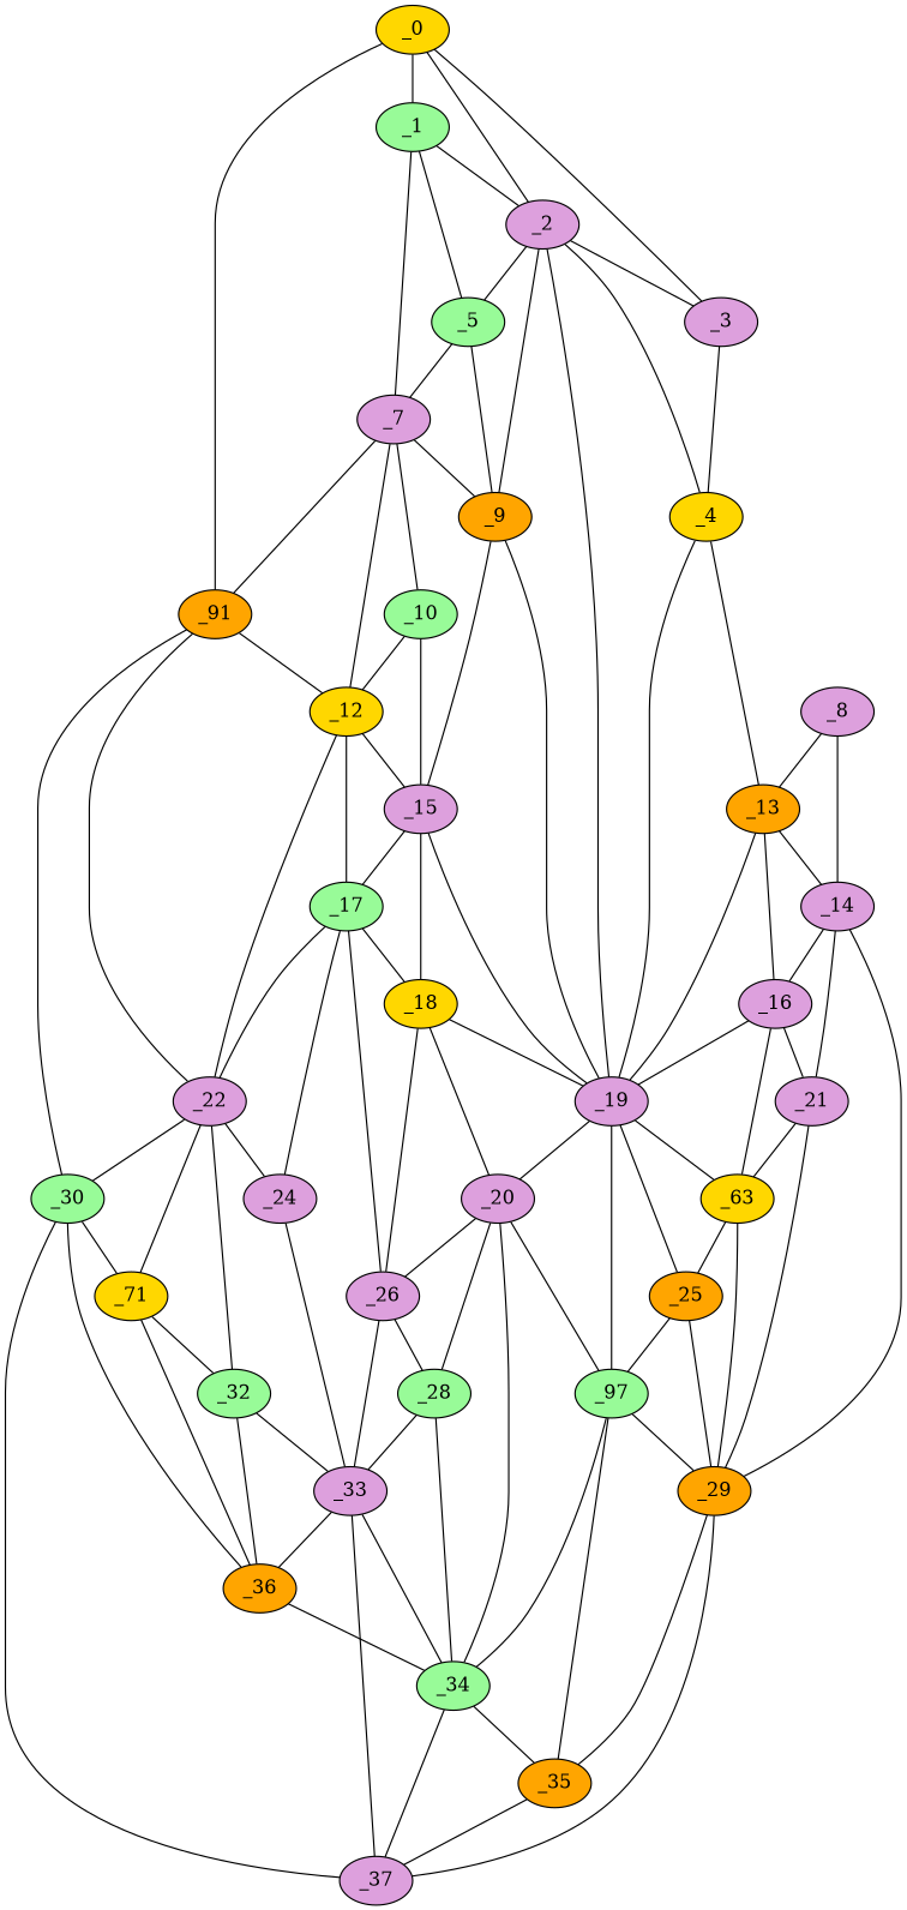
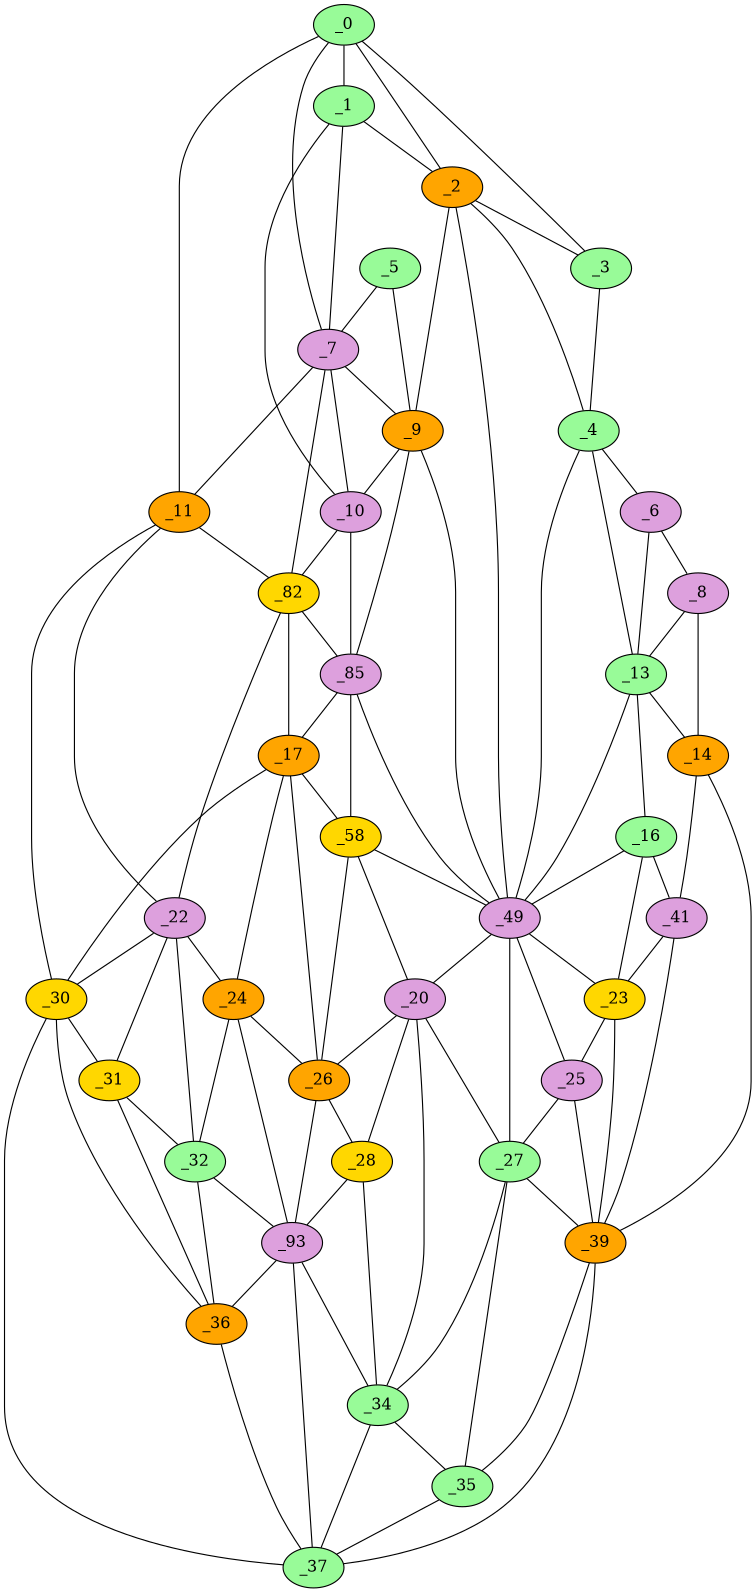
  graph {
    node [fillcolor=palegreen style=filled x=94 y=15]
    edge [valence=2]
-   _0 [fillcolor=gold x=5]
+   _0 [x=5]
    _1 [x=24 y=57]
-   _2 [fillcolor=plum x=24 y=82]
-   _3 [fillcolor=plum x=24 y=86]
+   _2 [fillcolor=orange x=24 y=82]
+   _3 [x=24 y=86]
    _7 [fillcolor=plum x=35 y=48]
-   _11 [fillcolor=orange x=46 y=10 label=_91]
+   _11 [fillcolor=orange x=46 y=10]
    _5 [x=30 y=59]
-   _4 [fillcolor=gold x=28 y=94]
+   _4 [x=28 y=94]
    _9 [fillcolor=orange x=42 y=54]
-   _19 [fillcolor=plum x=68 y=77]
-   _10 [x=45 y=50]
-   _12 [fillcolor=gold x=47 y=44]
+   _19 [fillcolor=plum x=68 y=77 label=_49]
+   _10 [fillcolor=plum x=45 y=50]
+   _12 [fillcolor=gold x=47 y=44 label=_82]
    _22 [fillcolor=plum x=72 y=45]
-   _30 [x=89]
-   _13 [fillcolor=orange x=50 y=109]
-   _15 [fillcolor=plum x=55 y=52]
-   _23 [fillcolor=gold x=73 y=102 label=_63]
+   _30 [fillcolor=gold x=89]
+   _6 [fillcolor=plum x=31 y=100]
+   _13 [x=50 y=109]
+   _15 [fillcolor=plum x=55 y=52 label=_85]
+   _23 [fillcolor=gold x=73 y=102]
    _20 [fillcolor=plum x=70 y=71]
-   _25 [fillcolor=orange x=77 y=96]
-   _27 [x=82 y=90 label=_97]
-   _17 [x=66 y=50]
-   _24 [fillcolor=plum x=76 y=47]
-   _31 [fillcolor=gold y=28 label=_71]
+   _25 [fillcolor=plum x=77 y=96]
+   _27 [x=82 y=90]
+   _17 [fillcolor=orange x=66 y=50]
+   _24 [fillcolor=orange x=76 y=47]
+   _31 [fillcolor=gold y=28]
    _32 [y=37]
-   _37 [fillcolor=plum x=121 y=39]
+   _37 [x=121 y=39]
    _36 [fillcolor=orange x=114 y=34]
    _8 [fillcolor=plum x=39 y=107]
-   _14 [fillcolor=plum x=54 y=114]
-   _16 [fillcolor=plum x=57 y=109]
-   _18 [fillcolor=gold x=66 y=58]
-   _29 [fillcolor=orange x=88 y=115]
-   _26 [fillcolor=plum x=78 y=54]
-   _28 [x=86 y=62]
+   _14 [fillcolor=orange x=54 y=114]
+   _16 [x=57 y=109]
+   _18 [fillcolor=gold x=66 y=58 label=_58]
+   _29 [fillcolor=orange x=88 y=115 label=_39]
+   _26 [fillcolor=orange x=78 y=54]
+   _28 [fillcolor=gold x=86 y=62]
    _34 [y=73]
-   _35 [fillcolor=orange y=88]
-   _21 [fillcolor=plum x=71 y=107]
-   _33 [fillcolor=plum y=44]
+   _35 [y=88]
+   _21 [fillcolor=plum x=71 y=107 label=_41]
+   _33 [fillcolor=plum y=44 label=_93]
    _0 -- _1
    _0 -- _2
    _0 -- _3 [valence=1]
+   _0 -- _7 [valence=1]
    _0 -- _11 [valence=1]
    _1 -- _2
    _1 -- _7
-   _1 -- _5
+   _1 -- _10
    _2 -- _3
-   _2 -- _5 [valence=1]
    _2 -- _4 [valence=1]
    _2 -- _9 [valence=1]
    _2 -- _19
    _3 -- _4 [valence=1]
    _7 -- _11
    _7 -- _9
    _7 -- _10 [valence=1]
    _7 -- _12
    _11 -- _12
    _11 -- _22 [valence=1]
    _11 -- _30 [valence=1]
    _5 -- _7 [valence=1]
    _5 -- _9
    _4 -- _19 [valence=1]
+   _4 -- _6 [valence=1]
    _4 -- _13
    _9 -- _19
+   _9 -- _10
    _9 -- _15 [valence=1]
    _19 -- _23 [valence=1]
    _19 -- _20 [valence=1]
    _19 -- _25
    _19 -- _27 [valence=1]
    _10 -- _12
    _10 -- _15 [valence=1]
    _12 -- _22
    _12 -- _15
    _12 -- _17
    _22 -- _30
    _22 -- _24
    _22 -- _31 [valence=1]
    _22 -- _32
    _30 -- _31
    _30 -- _37 [valence=1]
    _30 -- _36
+   _6 -- _13 [valence=1]
+   _6 -- _8 [valence=1]
    _13 -- _19 [valence=1]
    _13 -- _14
    _13 -- _16
    _15 -- _19
    _15 -- _17 [valence=1]
    _15 -- _18 [valence=1]
    _23 -- _25 [valence=1]
    _23 -- _29
    _20 -- _27
    _20 -- _26
    _20 -- _28
    _20 -- _34
    _25 -- _27
    _25 -- _29 [valence=1]
    _27 -- _29
    _27 -- _34 [valence=1]
    _27 -- _35
-   _17 -- _22 [valence=1]
+   _17 -- _30 [valence=1]
    _17 -- _24
    _17 -- _18
    _17 -- _26
+   _24 -- _32 [valence=1]
+   _24 -- _26
    _24 -- _33
    _31 -- _32 [valence=1]
    _31 -- _36
    _32 -- _36
    _32 -- _33 [valence=1]
-   _36 -- _34 [valence=1]
+   _36 -- _37 [valence=1]
    _8 -- _13
    _8 -- _14 [valence=1]
-   _14 -- _16
    _14 -- _29 [valence=1]
    _14 -- _21
    _16 -- _19
    _16 -- _23 [valence=1]
    _16 -- _21
    _18 -- _19
    _18 -- _20 [valence=1]
    _18 -- _26 [valence=1]
    _29 -- _37 [valence=1]
    _29 -- _35
    _26 -- _28 [valence=1]
    _26 -- _33
    _28 -- _34 [valence=1]
    _28 -- _33
    _34 -- _37
    _34 -- _35
    _35 -- _37
    _21 -- _23
    _21 -- _29
    _33 -- _37
    _33 -- _36
    _33 -- _34
  }
